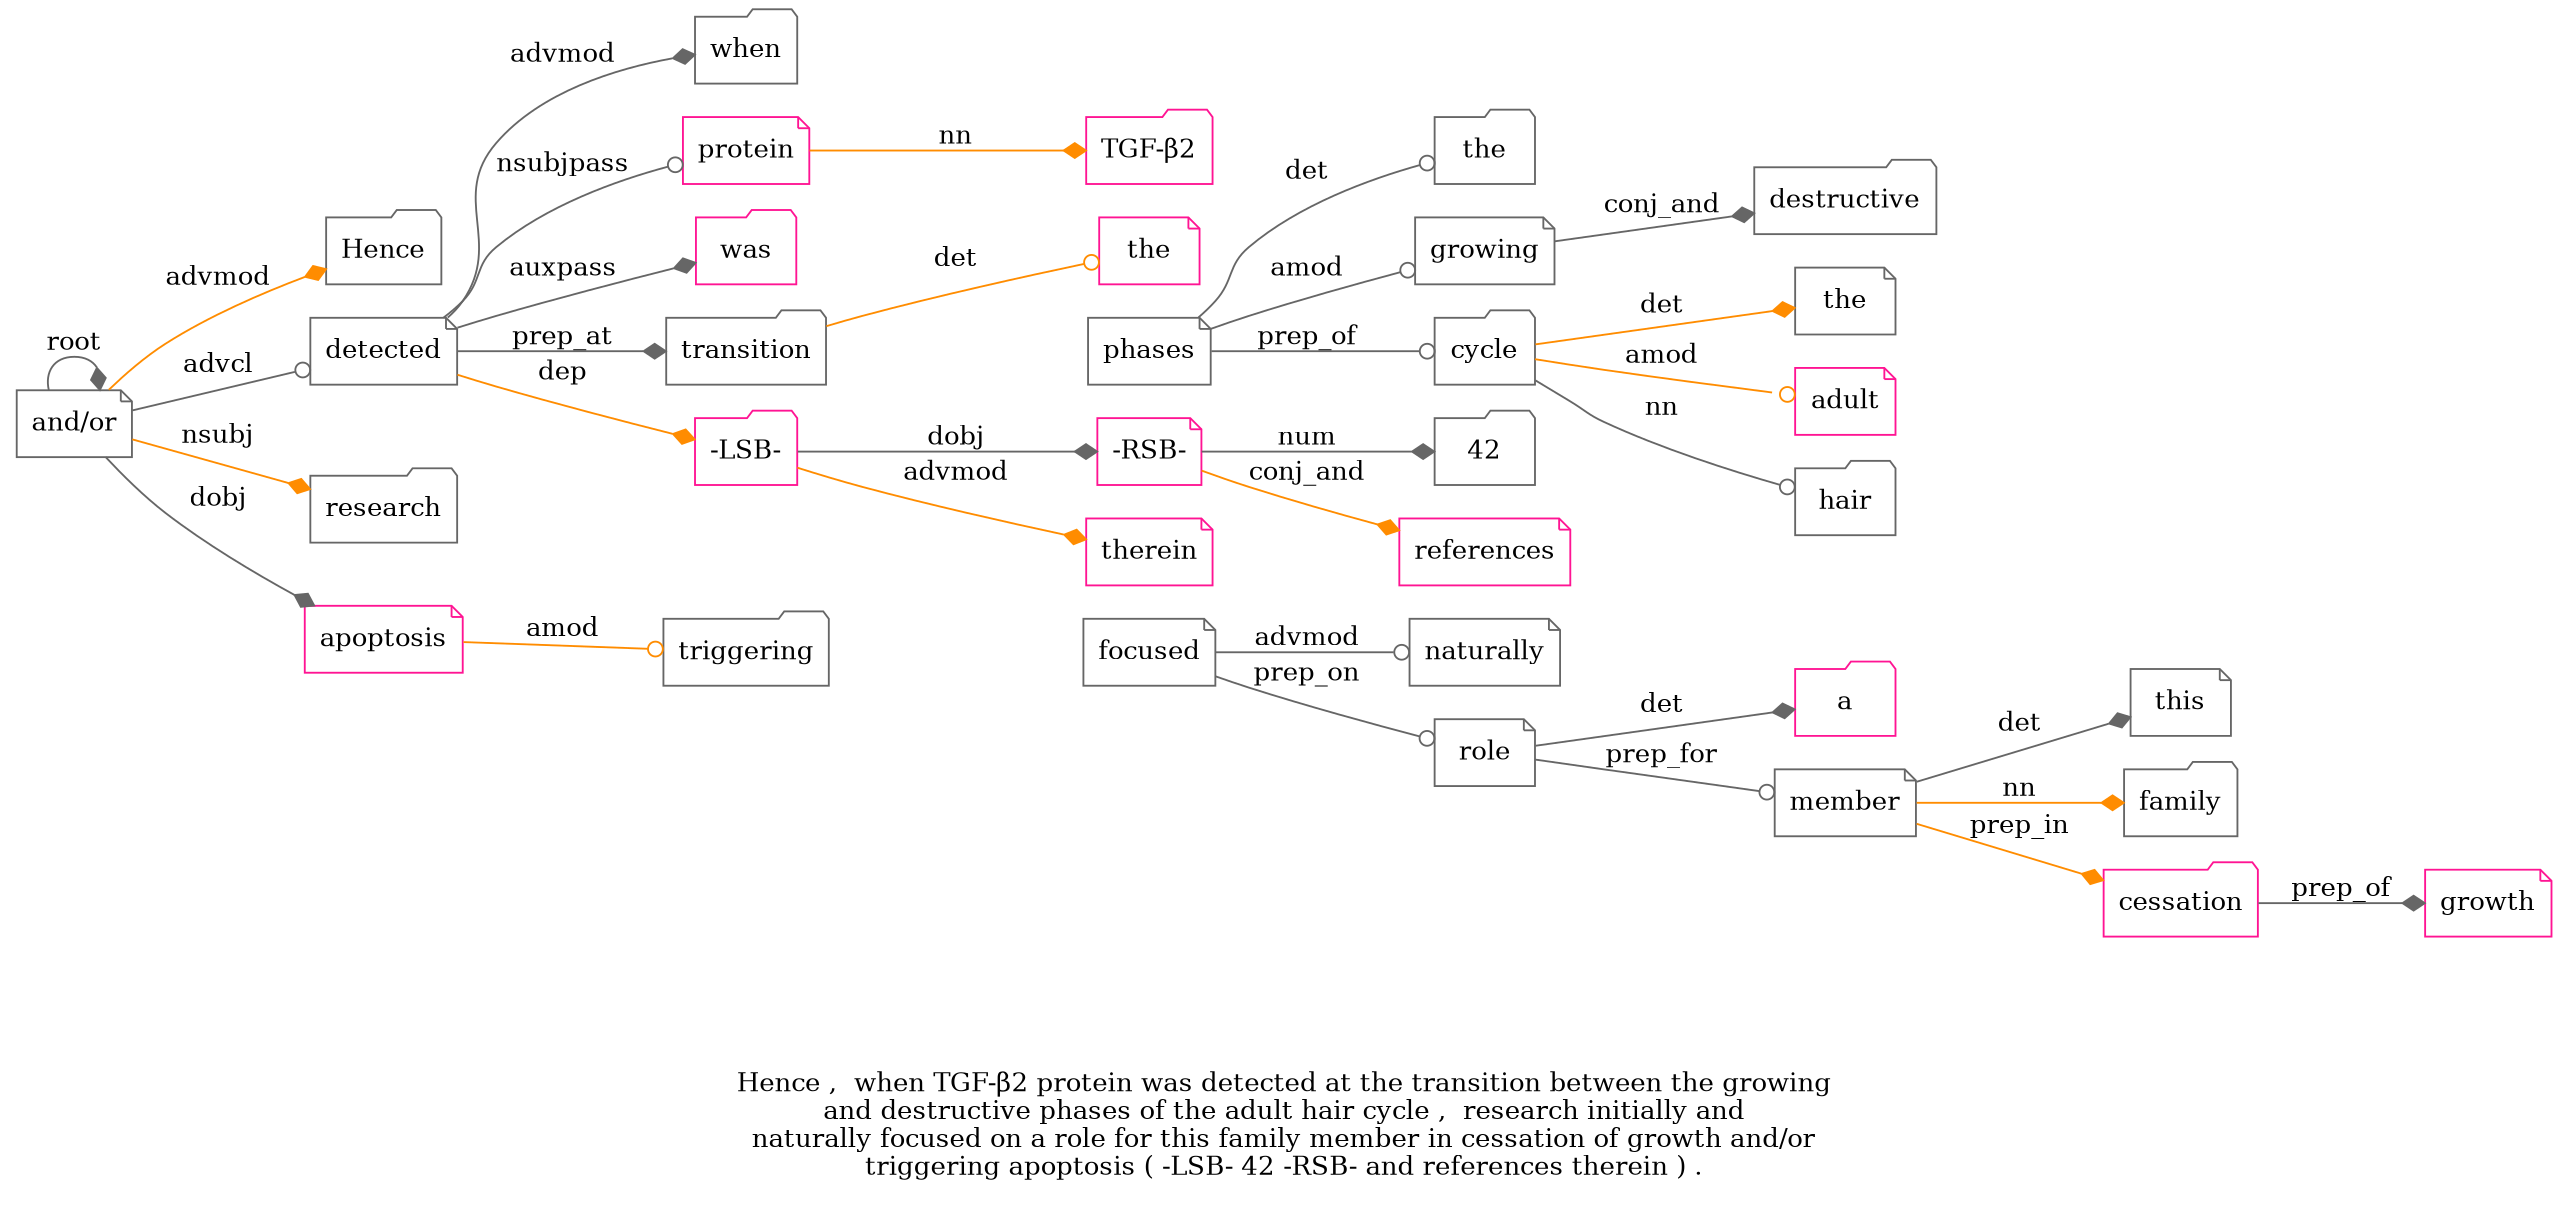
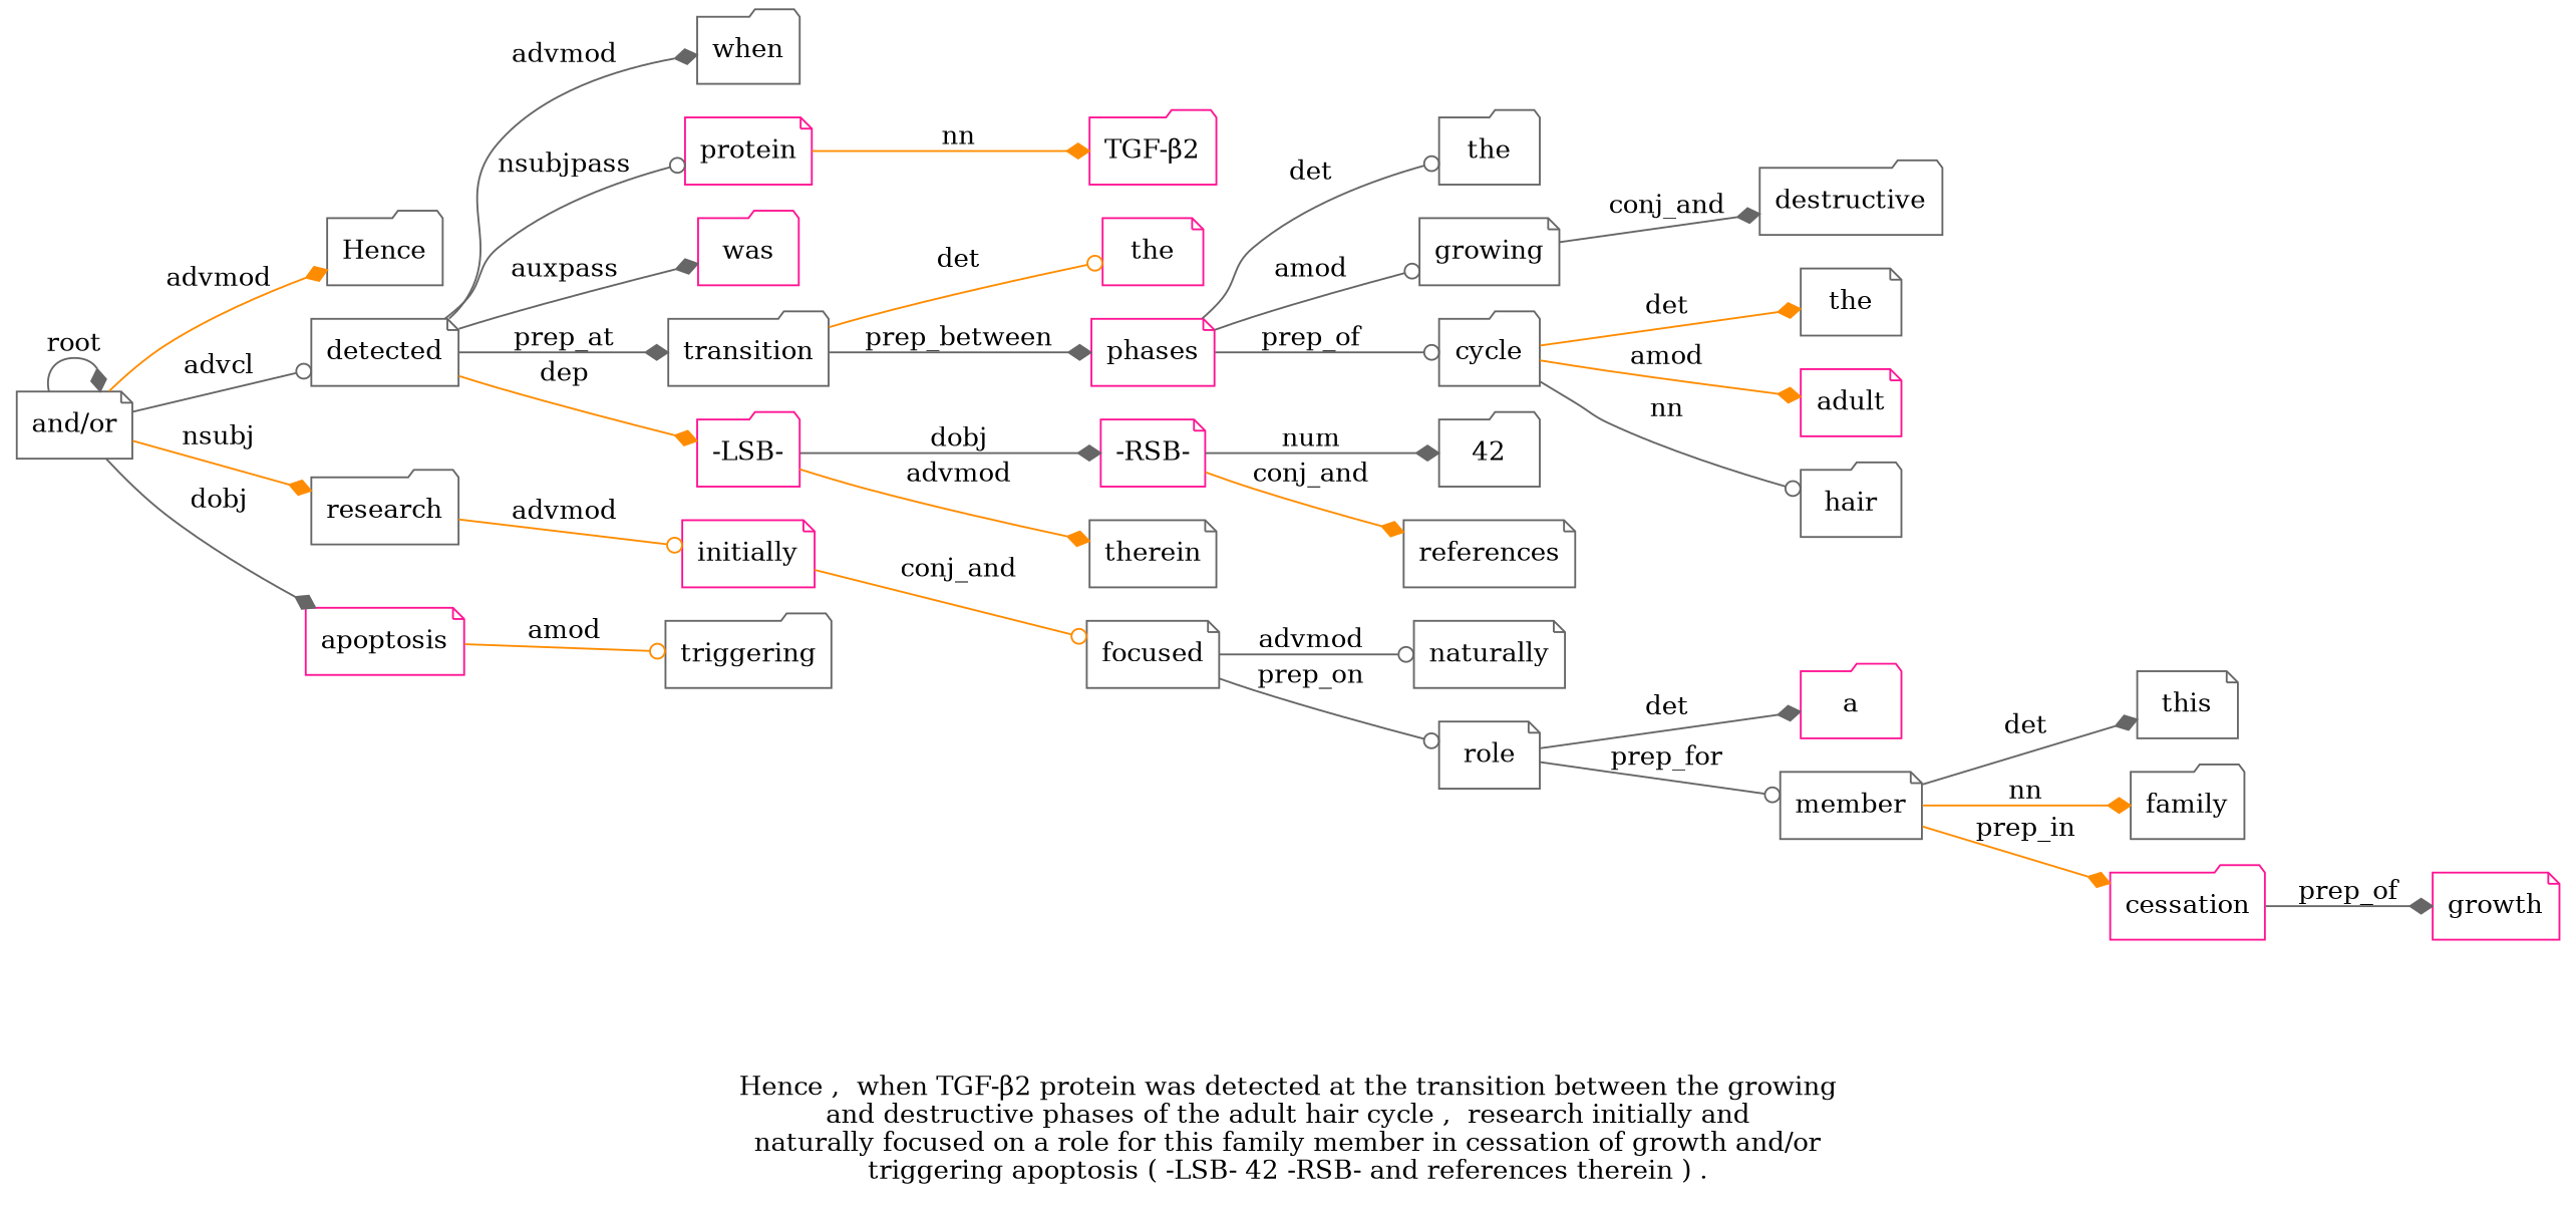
  digraph {
    label="Hence ,  when TGF-β2 protein was detected at the transition between the growing\nand destructive phases of the adult hair cycle ,  research initially and\nnaturally focused on a role for this family member in cessation of growth and/or\ntriggering apoptosis ( -LSB- 42 -RSB- and references therein ) ."
    rankdir=LR
    node [color=gray40 fillcolor=white shape=note style=filled]
    edge [arrowhead=diamond color=gray40]
    n1 [label="and/or"]
    n2 [label=Hence shape=folder]
    n3 [label=detected]
    n4 [label=research shape=folder]
    n5 [color=deeppink label=apoptosis]
    n6 [label=when shape=folder]
    n7 [color=deeppink label=protein]
    n8 [color=deeppink label=was shape=folder]
    n9 [label=transition shape=folder]
    n10 [color=deeppink label="-LSB-" shape=folder]
+   n11 [color=deeppink label=initially]
    n12 [label=triggering shape=folder]
    n13 [color=deeppink label="TGF-β2" shape=folder]
    n14 [color=deeppink label=the]
-   n15 [label=phases]
+   n15 [color=deeppink label=phases]
    n16 [label=the shape=folder]
    n17 [label=growing]
    n18 [label=cycle shape=folder]
    n19 [label=destructive shape=folder]
    n20 [label=the]
    n21 [color=deeppink label=adult]
    n22 [label=hair shape=folder]
    n23 [label=focused]
    n24 [label=naturally]
    n25 [label=role]
    n26 [color=deeppink label=a shape=folder]
    n27 [label=member]
    n28 [label=this]
    n29 [label=family shape=folder]
    n30 [color=deeppink label=cessation shape=folder]
    n31 [color=deeppink label=growth]
    n32 [color=deeppink label="-RSB-"]
-   n33 [color=deeppink label=therein]
+   n33 [label=therein]
    n34 [label=42 shape=folder]
-   n35 [color=deeppink label=references]
+   n35 [label=references]
    n1 -> n1 [label=root]
    n1 -> n2 [color=darkorange label=advmod]
    n1 -> n3 [arrowhead=odot label=advcl]
    n1 -> n4 [color=darkorange label=nsubj]
    n1 -> n5 [label=dobj]
    n3 -> n6 [label=advmod]
    n3 -> n7 [arrowhead=odot label=nsubjpass]
    n3 -> n8 [label=auxpass]
    n3 -> n9 [label=prep_at]
    n3 -> n10 [color=darkorange label=dep]
+   n4 -> n11 [arrowhead=odot color=darkorange label=advmod]
    n5 -> n12 [arrowhead=odot color=darkorange label=amod]
    n7 -> n13 [color=darkorange label=nn]
    n9 -> n14 [arrowhead=odot color=darkorange label=det]
+   n9 -> n15 [label=prep_between]
    n10 -> n32 [label=dobj]
    n10 -> n33 [color=darkorange label=advmod]
+   n11 -> n23 [arrowhead=odot color=darkorange label=conj_and]
    n15 -> n16 [arrowhead=odot label=det]
    n15 -> n17 [arrowhead=odot label=amod]
    n15 -> n18 [arrowhead=odot label=prep_of]
    n17 -> n19 [label=conj_and]
    n18 -> n20 [color=darkorange label=det]
-   n18 -> n21 [arrowhead=odot color=darkorange label=amod]
+   n18 -> n21 [color=darkorange label=amod]
    n18 -> n22 [arrowhead=odot label=nn]
    n23 -> n24 [arrowhead=odot label=advmod]
    n23 -> n25 [arrowhead=odot label=prep_on]
    n25 -> n26 [label=det]
    n25 -> n27 [arrowhead=odot label=prep_for]
    n27 -> n28 [label=det]
    n27 -> n29 [color=darkorange label=nn]
    n27 -> n30 [color=darkorange label=prep_in]
    n30 -> n31 [label=prep_of]
    n32 -> n34 [label=num]
    n32 -> n35 [color=darkorange label=conj_and]
  }
